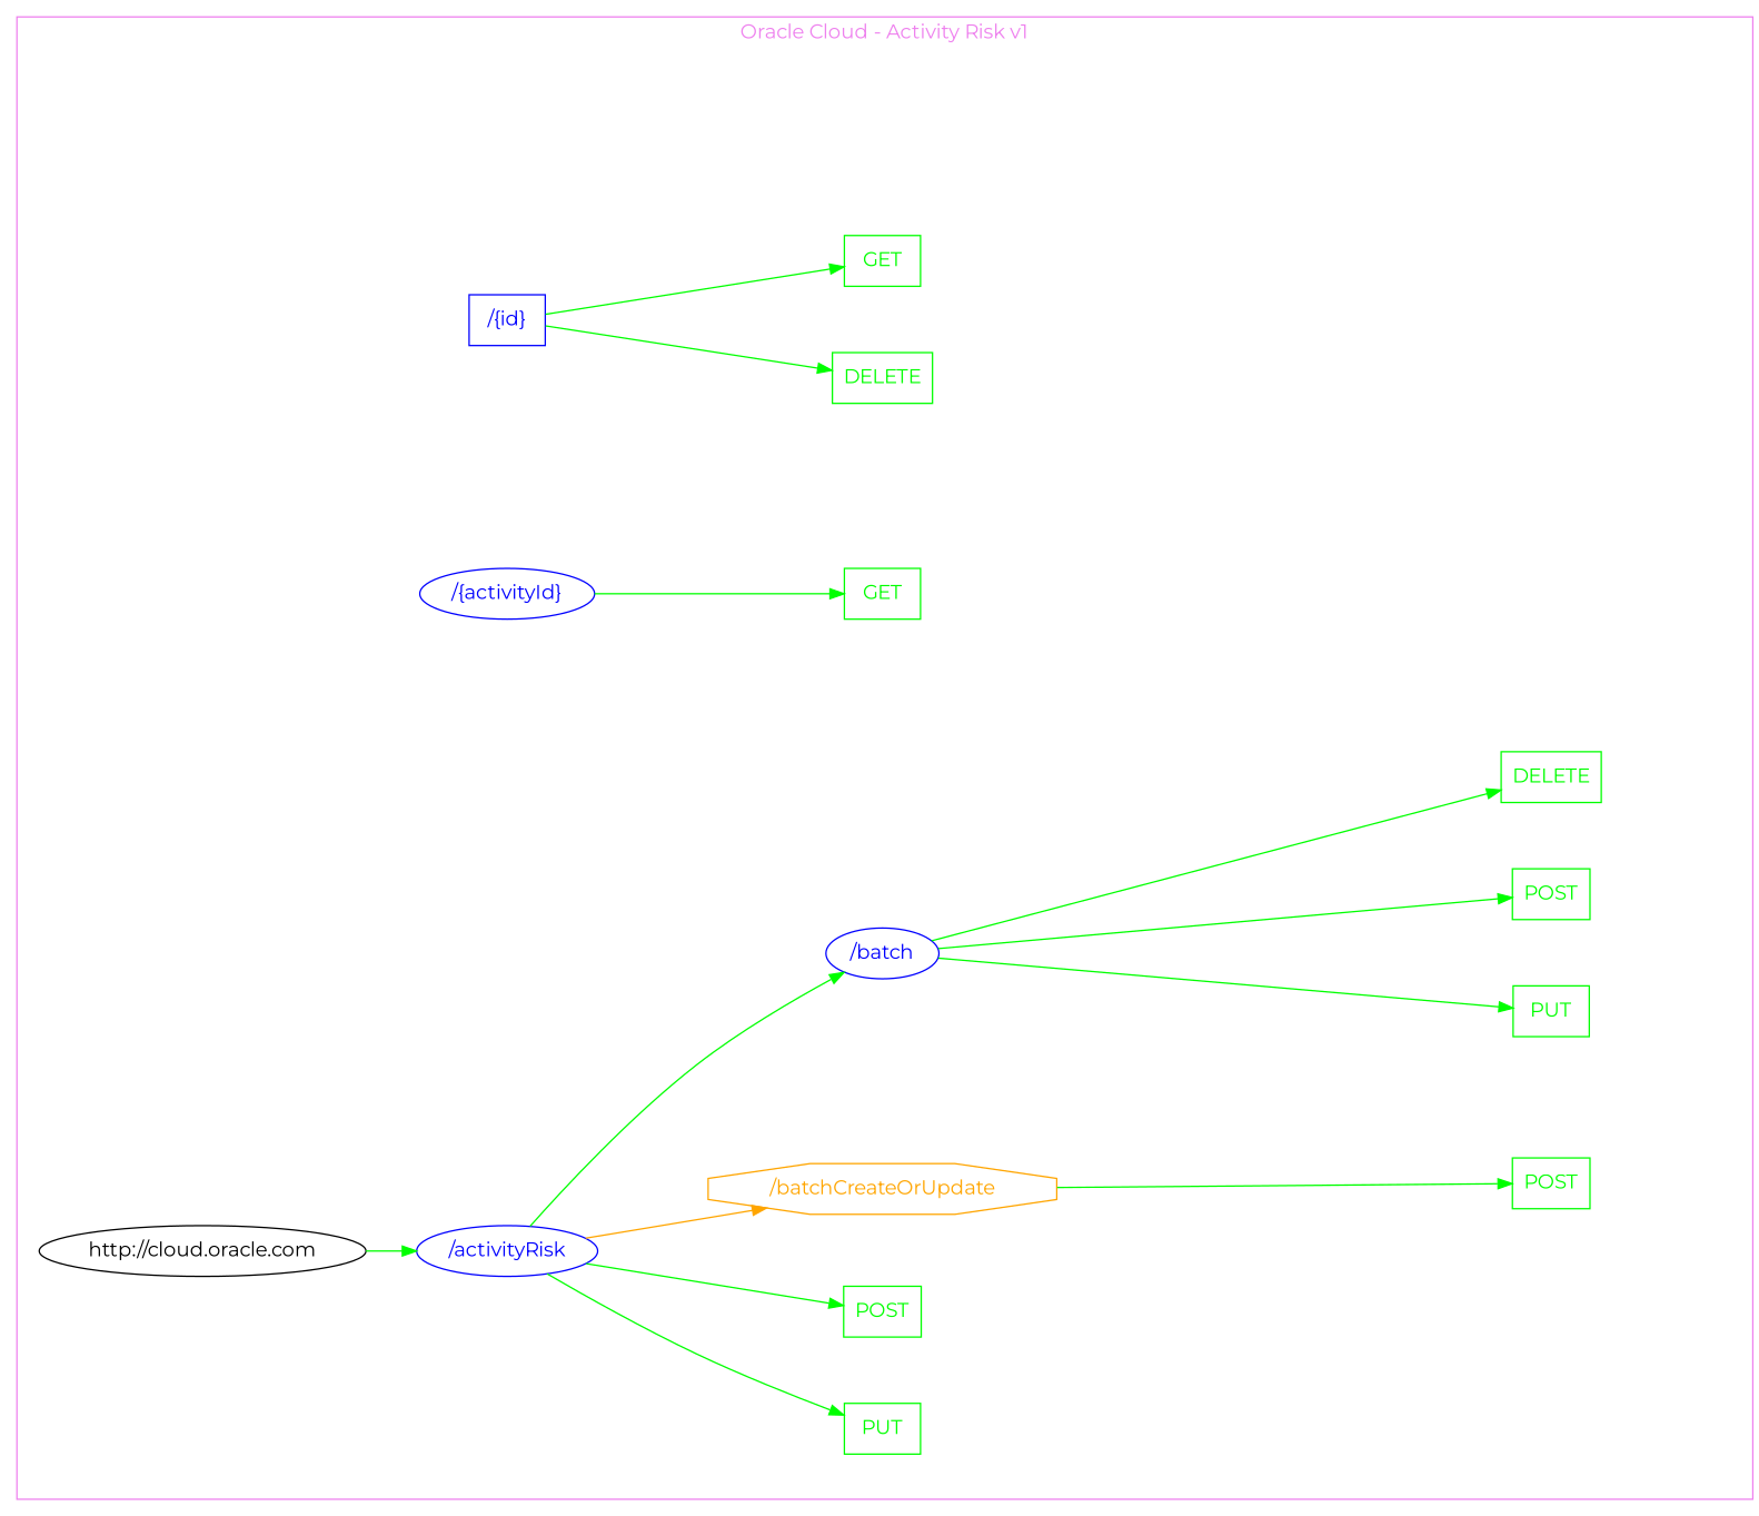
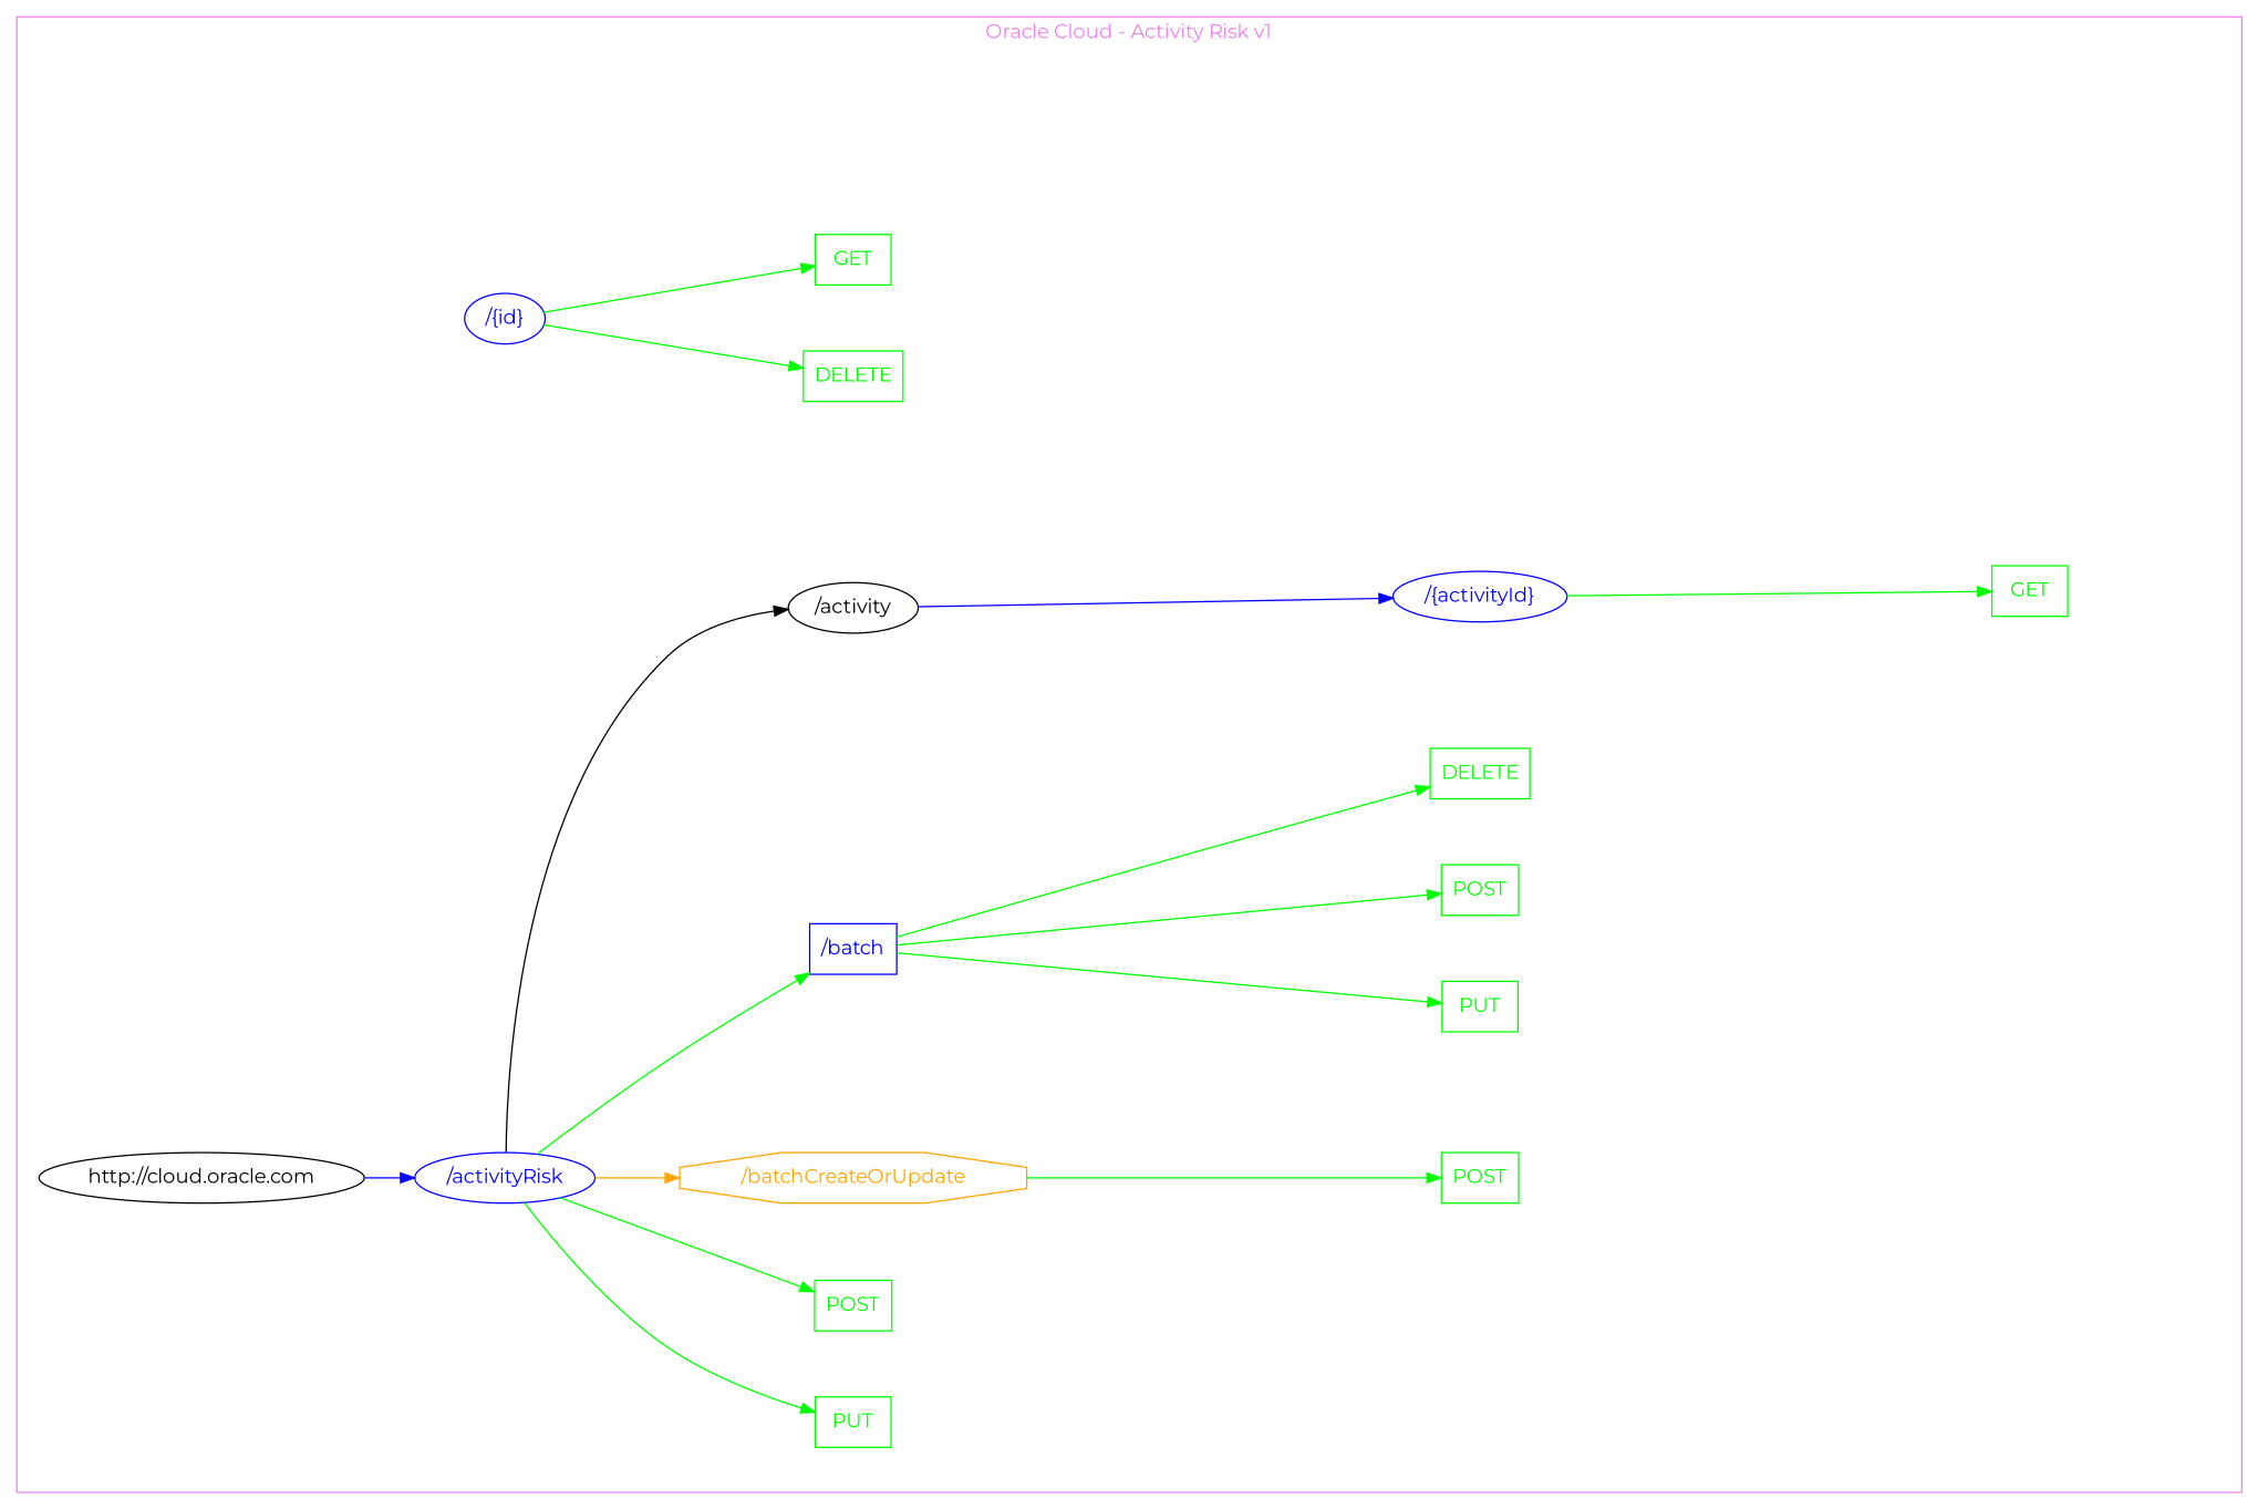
  digraph {
    fontname=Montserrat
    rankdir=LR
    node [color=green fontcolor=green fontname=Montserrat shape=box]
    edge [color=green fontcolor=green fontname=Montserrat]
    n1 [label=PUT]
    n2 [label=POST]
    n3 [label=POST]
    n4 [color=orange fontcolor=orange label="/batchCreateOrUpdate" shape=octagon]
    n5 [label=PUT]
    n6 [label=POST]
    n7 [label=DELETE]
-   n8 [color=blue fontcolor=blue label="/batch" shape=ellipse]
+   n8 [color=blue fontcolor=blue label="/batch"]
    n9 [label=DELETE]
    n10 [label=GET]
-   n11 [color=blue fontcolor=blue label="/{id}"]
+   n11 [color=blue fontcolor=blue label="/{id}" shape=ellipse]
    n12 [label=GET]
    n13 [color=blue fontcolor=blue label="/{activityId}" shape=ellipse]
+   n14 [color=black fontcolor=black label="/activity" shape=ellipse]
    n15 [color=blue fontcolor=blue label="/activityRisk" shape=ellipse]
    n16 [color=black fontcolor=black label="http://cloud.oracle.com" shape=ellipse]
    subgraph cluster_1 {
      color=violet
      fontcolor=violet
      label="Oracle Cloud - Activity Risk v1"
      subgraph cluster_2 {
        color=white
        fontcolor=white
        label="Oracle Cloud - Activity Risk v1"
        n16
        subgraph cluster_3 {
          color=white
          fontcolor=white
          label="Oracle Cloud - Activity Risk v1"
          n15
          subgraph cluster_4 {
            color=white
            fontcolor=white
            label="Oracle Cloud - Activity Risk v1"
            n1
          }
          subgraph cluster_5 {
            color=white
            fontcolor=white
            label="Oracle Cloud - Activity Risk v1"
            n2
          }
          subgraph cluster_6 {
            color=white
            fontcolor=white
            label="Oracle Cloud - Activity Risk v1"
            n4
            subgraph cluster_7 {
              color=white
              fontcolor=white
              label="Oracle Cloud - Activity Risk v1"
              n3
            }
          }
          subgraph cluster_8 {
            color=white
            fontcolor=white
            label="Oracle Cloud - Activity Risk v1"
            n8
            subgraph cluster_9 {
              color=white
              fontcolor=white
              label="Oracle Cloud - Activity Risk v1"
              n5
            }
            subgraph cluster_10 {
              color=white
              fontcolor=white
              label="Oracle Cloud - Activity Risk v1"
              n6
            }
            subgraph cluster_11 {
              color=white
              fontcolor=white
              label="Oracle Cloud - Activity Risk v1"
              n7
            }
          }
          subgraph cluster_12 {
            color=white
            fontcolor=white
            label="Oracle Cloud - Activity Risk v1"
            n11
            subgraph cluster_13 {
              color=white
              fontcolor=white
              label="Oracle Cloud - Activity Risk v1"
              n9
            }
            subgraph cluster_14 {
              color=white
              fontcolor=white
              label="Oracle Cloud - Activity Risk v1"
              n10
            }
          }
          subgraph cluster_15 {
            color=white
            fontcolor=white
            label="Oracle Cloud - Activity Risk v1"
+           n14
            subgraph cluster_16 {
              color=white
              fontcolor=white
              label="Oracle Cloud - Activity Risk v1"
              n13
              subgraph cluster_17 {
                color=white
                fontcolor=white
                label="Oracle Cloud - Activity Risk v1"
                n12
              }
            }
          }
        }
      }
    }
    n4 -> n3
    n8 -> n5
    n8 -> n6
    n8 -> n7
    n11 -> n9
    n11 -> n10
    n13 -> n12
+   n14 -> n13 [color=blue fontcolor=blue]
    n15 -> n1
    n15 -> n2
    n15 -> n4 [color=orange fontcolor=orange]
    n15 -> n8 [fontcolor=blue]
-   n16 -> n15 [fontcolor=blue]
+   n15 -> n14 [color=black fontcolor=black]
+   n16 -> n15 [color=blue fontcolor=blue]
  }
